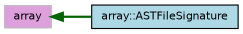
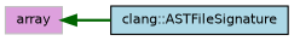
  digraph {
    rankdir=LR
    node [fontname=Helvetica fontsize=10 shape=record style=filled]
    n1 [color=grey75 height=0.2 label=array width=0.4 fillcolor=plum]
-   n2 [color=black height=0.2 label="array::ASTFileSignature" width=0.4 fillcolor=lightblue]
+   n2 [color=black height=0.2 label="clang::ASTFileSignature" width=0.4 fillcolor=lightblue]
    n1 -> n2 [color=darkgreen dir=back fontname=Helvetica fontsize=10 labelfontname=Helvetica labelfontsize=10 style=bold]
  }
